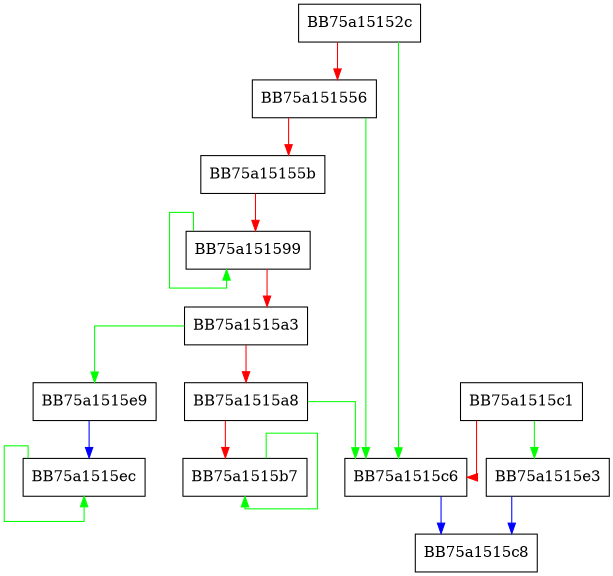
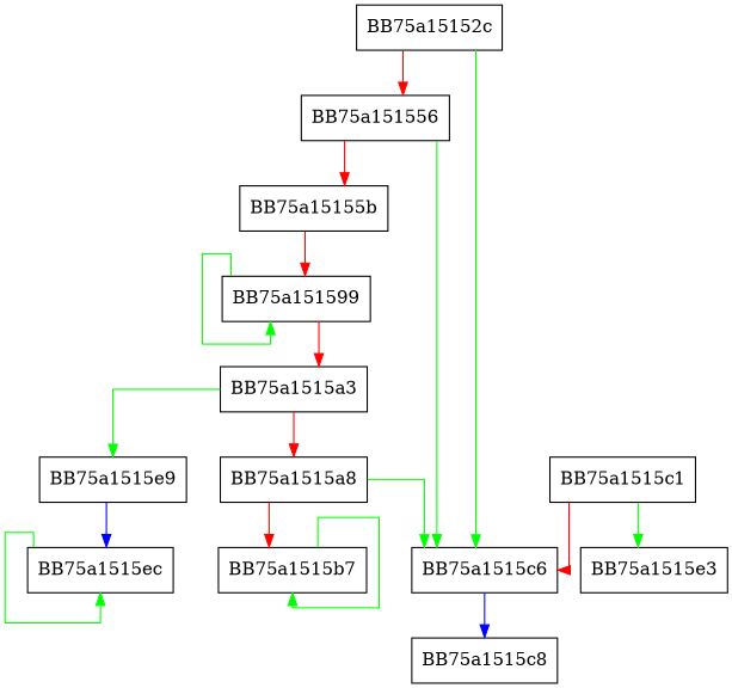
  digraph {
    splines=ortho
    node [shape=box]
    edge [color=green]
    BB75a15152c
    BB75a1515c6
    BB75a151556
    BB75a1515c8
    BB75a15155b
    BB75a151599
    BB75a1515a3
    BB75a1515e9
    BB75a1515a8
    BB75a1515ec
    BB75a1515b7
    BB75a1515c1
    BB75a1515e3
    BB75a15152c -> BB75a1515c6
    BB75a15152c -> BB75a151556 [color=red]
    BB75a1515c6 -> BB75a1515c8 [color=blue]
    BB75a151556 -> BB75a1515c6
    BB75a151556 -> BB75a15155b [color=red]
    BB75a15155b -> BB75a151599 [color=red]
    BB75a151599 -> BB75a151599
    BB75a151599 -> BB75a1515a3 [color=red]
    BB75a1515a3 -> BB75a1515e9
    BB75a1515a3 -> BB75a1515a8 [color=red]
    BB75a1515e9 -> BB75a1515ec [color=blue]
    BB75a1515a8 -> BB75a1515c6
    BB75a1515a8 -> BB75a1515b7 [color=red]
    BB75a1515ec -> BB75a1515ec
    BB75a1515b7 -> BB75a1515b7
    BB75a1515c1 -> BB75a1515c6 [color=red]
    BB75a1515c1 -> BB75a1515e3
-   BB75a1515e3 -> BB75a1515c8 [color=blue]
  }
